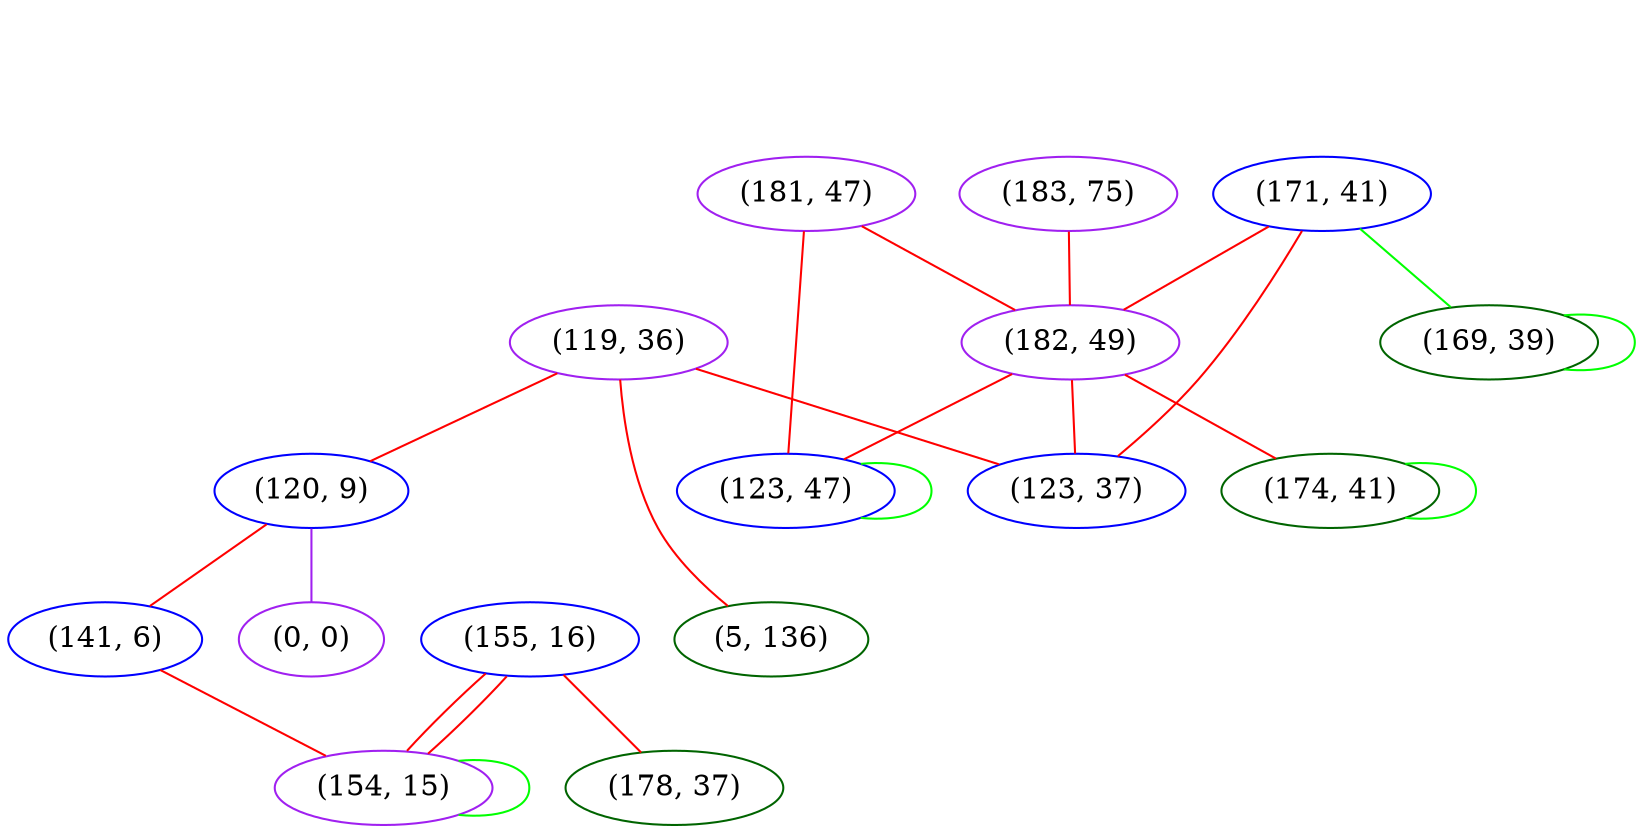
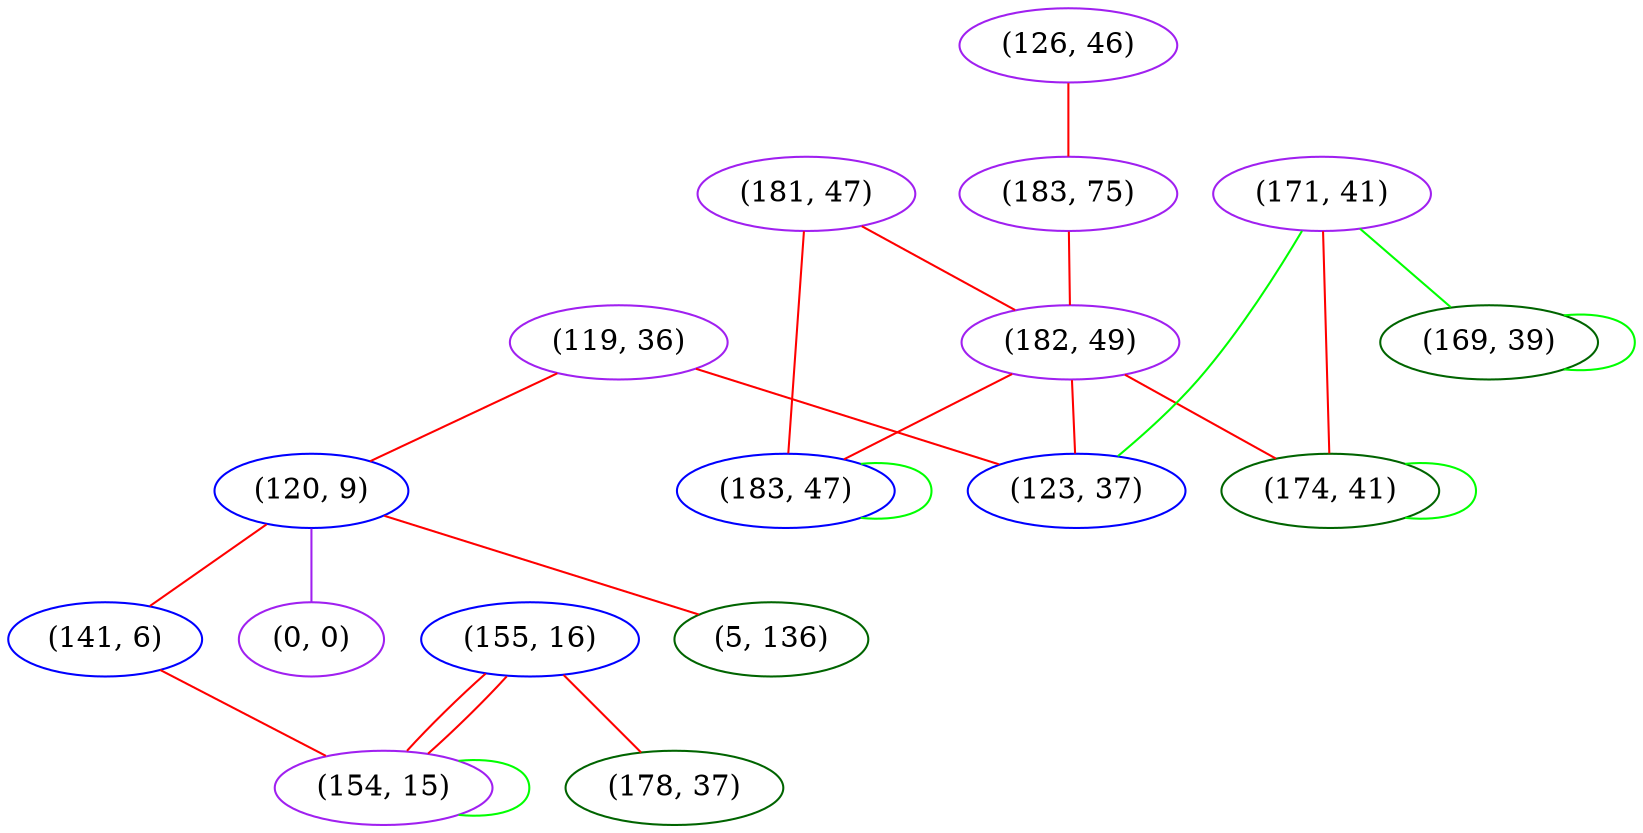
  graph {
    node [color=purple]
    edge [color=red weight=1]
    "(120, 9)" [color=blue]
    "(119, 36)"
    "(123, 37)" [color=blue]
    "(5, 136)" [color=darkgreen]
    "(141, 6)" [color=blue]
    "(0, 0)"
    "(154, 15)"
    "(181, 47)"
    "(182, 49)"
-   "(183, 47)" [color=blue label="(123, 47)"]
+   "(183, 47)" [color=blue]
    "(174, 41)" [color=darkgreen]
    "(155, 16)" [color=blue]
    n13 [color=darkgreen label="(178, 37)"]
+   "(126, 46)"
    "(183, 75)"
-   "(171, 41)" [color=blue]
+   "(171, 41)"
    "(169, 39)" [color=darkgreen]
    "(120, 9)" -- "(141, 6)"
    "(120, 9)" -- "(0, 0)" [color=purple weight=4]
    "(119, 36)" -- "(120, 9)"
    "(119, 36)" -- "(123, 37)"
-   "(119, 36)" -- "(5, 136)"
+   "(120, 9)" -- "(5, 136)"
    "(141, 6)" -- "(154, 15)"
    "(154, 15)" -- "(154, 15)" [color=green weight=2]
    "(181, 47)" -- "(182, 49)"
    "(181, 47)" -- "(183, 47)"
    "(182, 49)" -- "(123, 37)"
    "(182, 49)" -- "(183, 47)"
    "(182, 49)" -- "(174, 41)"
    "(183, 47)" -- "(183, 47)" [color=green weight=2]
    "(174, 41)" -- "(174, 41)" [color=green weight=2]
    "(155, 16)" -- "(154, 15)"
    "(155, 16)" -- "(154, 15)"
    "(155, 16)" -- n13
+   "(126, 46)" -- "(183, 75)"
    "(183, 75)" -- "(182, 49)"
-   "(171, 41)" -- "(123, 37)"
-   "(171, 41)" -- "(182, 49)"
+   "(171, 41)" -- "(123, 37)" [color=green]
+   "(171, 41)" -- "(174, 41)"
    "(171, 41)" -- "(169, 39)" [color=green]
    "(169, 39)" -- "(169, 39)" [color=green weight=2]
  }
